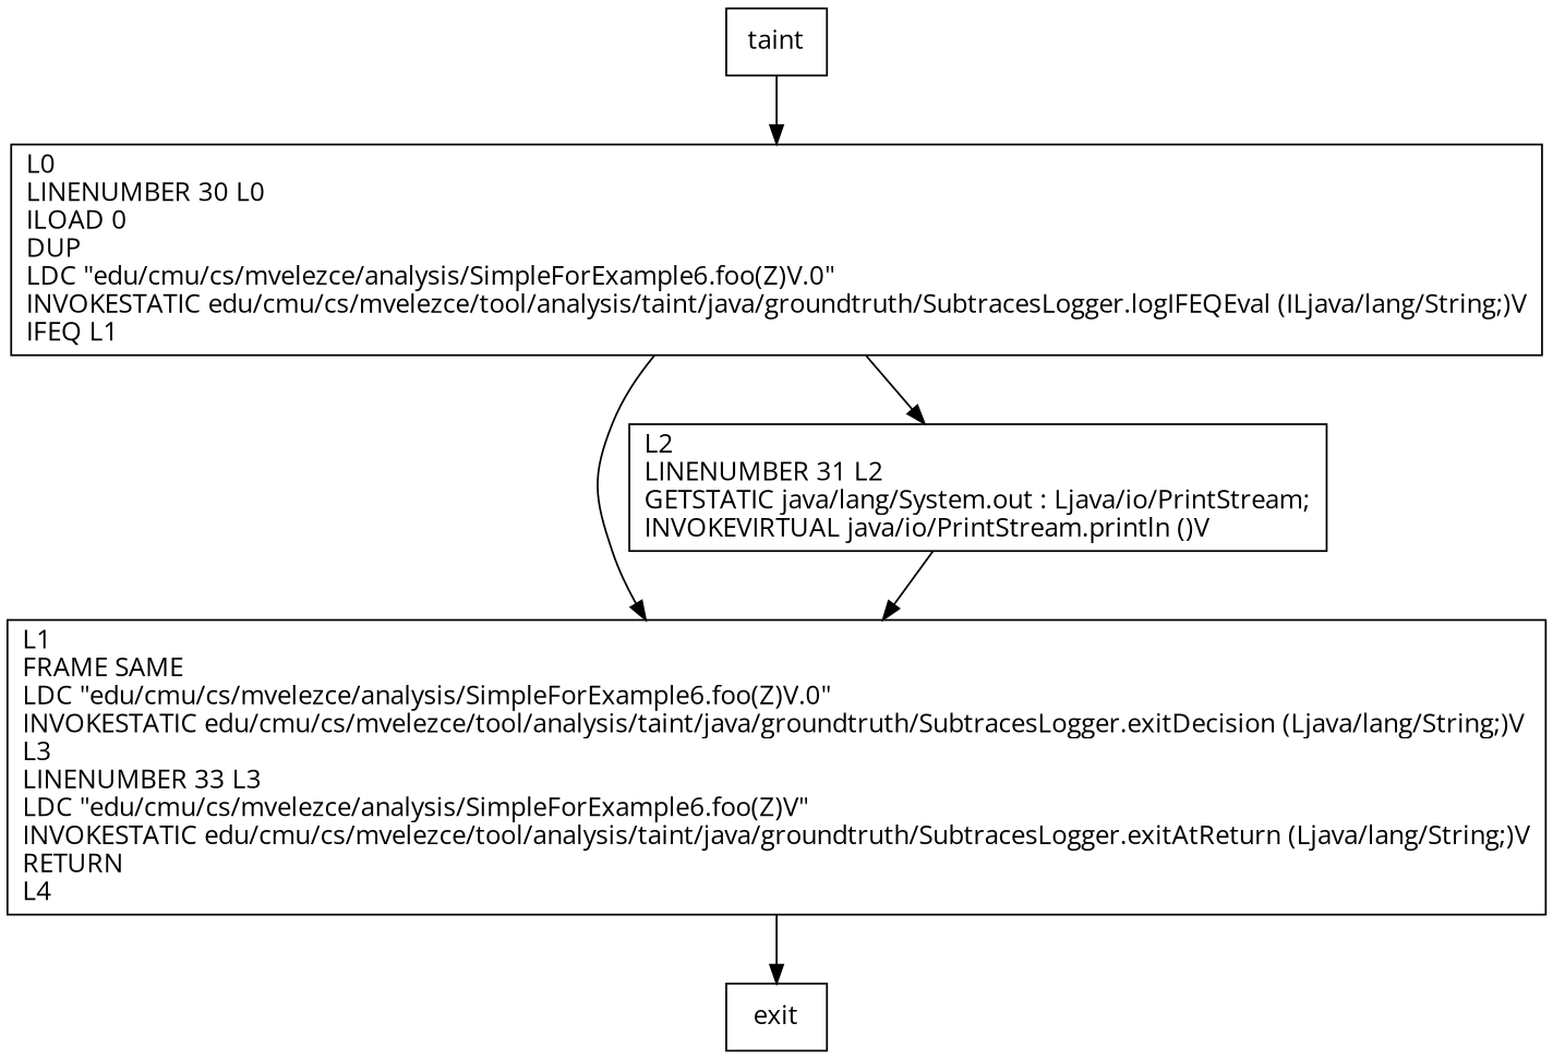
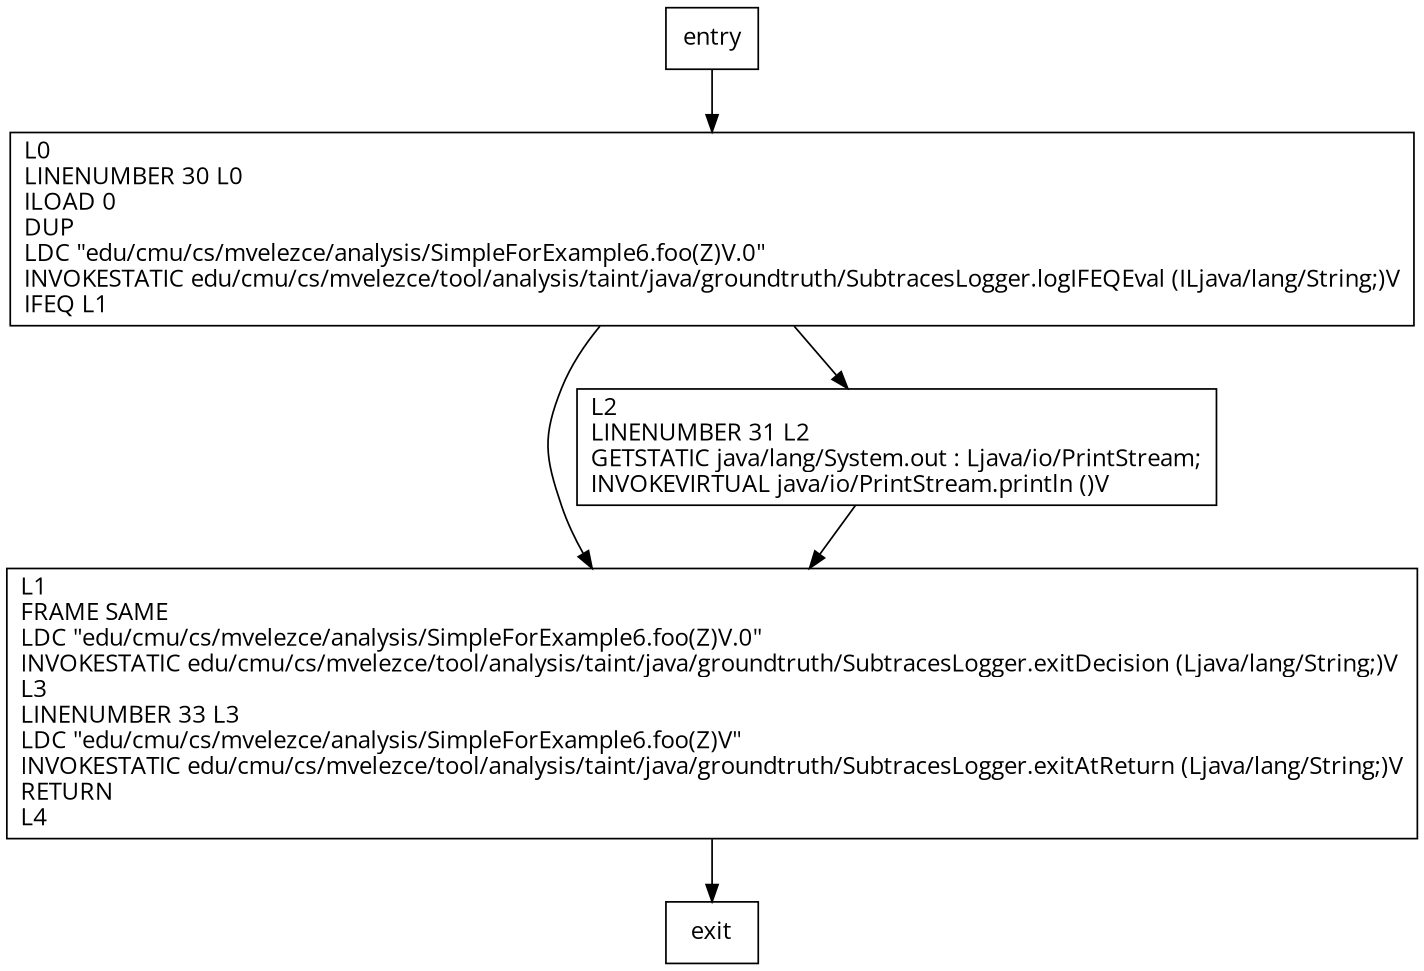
  digraph {
    fontname="Open Sans"
    node [shape=record fontname="Open Sans"]
    edge [fontname="Open Sans"]
    n1 [label="L1\lFRAME SAME\lLDC \"edu/cmu/cs/mvelezce/analysis/SimpleForExample6.foo(Z)V.0\"\lINVOKESTATIC edu/cmu/cs/mvelezce/tool/analysis/taint/java/groundtruth/SubtracesLogger.exitDecision (Ljava/lang/String;)V\lL3\lLINENUMBER 33 L3\lLDC \"edu/cmu/cs/mvelezce/analysis/SimpleForExample6.foo(Z)V\"\lINVOKESTATIC edu/cmu/cs/mvelezce/tool/analysis/taint/java/groundtruth/SubtracesLogger.exitAtReturn (Ljava/lang/String;)V\lRETURN\lL4\l"]
    exit
    n3 [label="L2\lLINENUMBER 31 L2\lGETSTATIC java/lang/System.out : Ljava/io/PrintStream;\lINVOKEVIRTUAL java/io/PrintStream.println ()V\l"]
    n4 [label="L0\lLINENUMBER 30 L0\lILOAD 0\lDUP\lLDC \"edu/cmu/cs/mvelezce/analysis/SimpleForExample6.foo(Z)V.0\"\lINVOKESTATIC edu/cmu/cs/mvelezce/tool/analysis/taint/java/groundtruth/SubtracesLogger.logIFEQEval (ILjava/lang/String;)V\lIFEQ L1\l"]
-   entry [label=taint]
+   entry
    n1 -> exit
    n3 -> n1
    n4 -> n1
    n4 -> n3
    entry -> n4
  }
